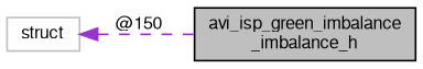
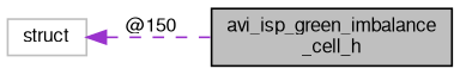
  digraph {
    rankdir=LR
    node [fontname=FreeSans fontsize=10 shape=record style=filled]
-   n1 [color=black fillcolor=grey75 fontcolor=black height=0.2 label="avi_isp_green_imbalance\l_imbalance_h" width=0.4]
+   n1 [color=black fillcolor=grey75 fontcolor=black height=0.2 label="avi_isp_green_imbalance\l_cell_h" width=0.4]
    n2 [color=grey75 fillcolor=white height=0.2 label=struct width=0.4]
    n2 -> n1 [color=darkorchid3 dir=back fontname=FreeSans fontsize=10 label=" @150" labelfontname=FreeSans labelfontsize=10 style=dashed]
  }
